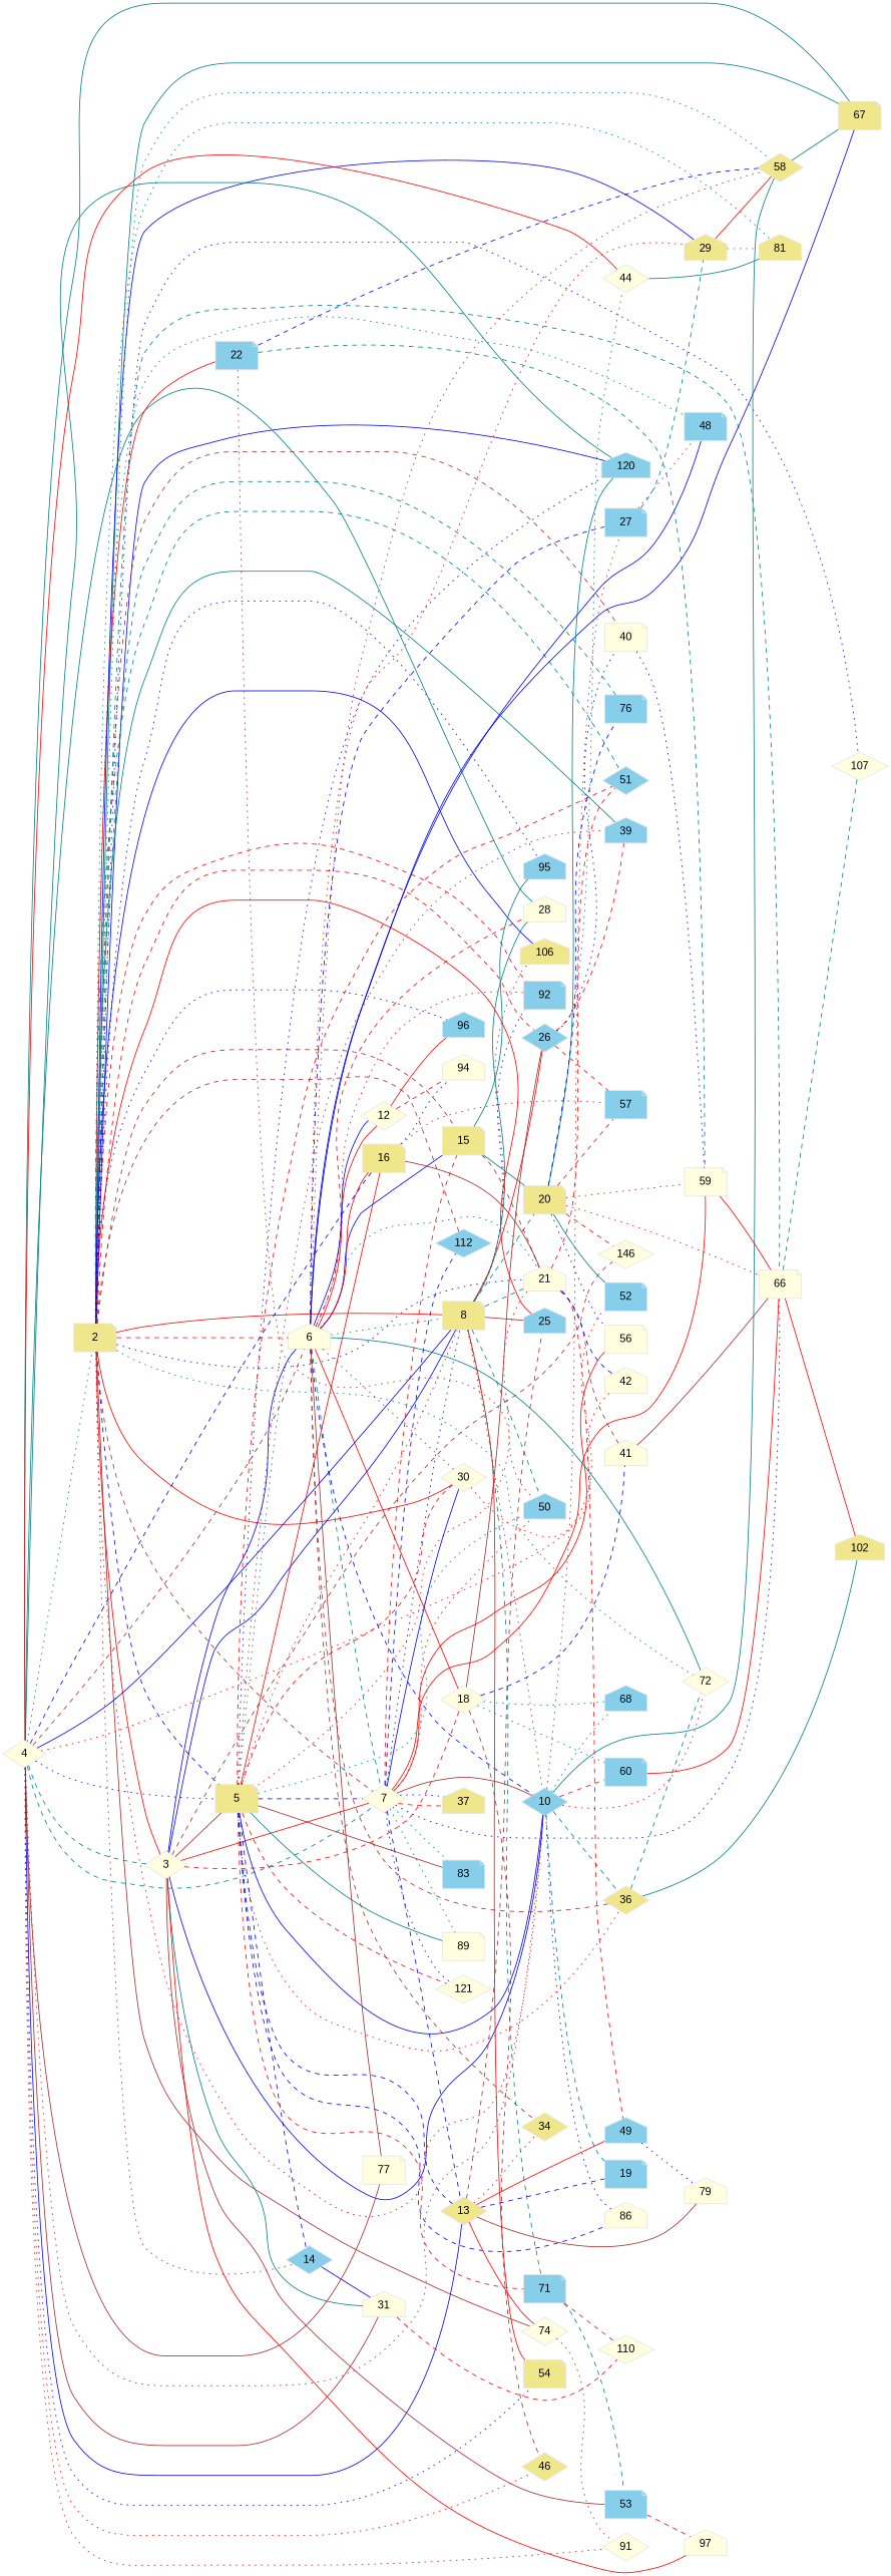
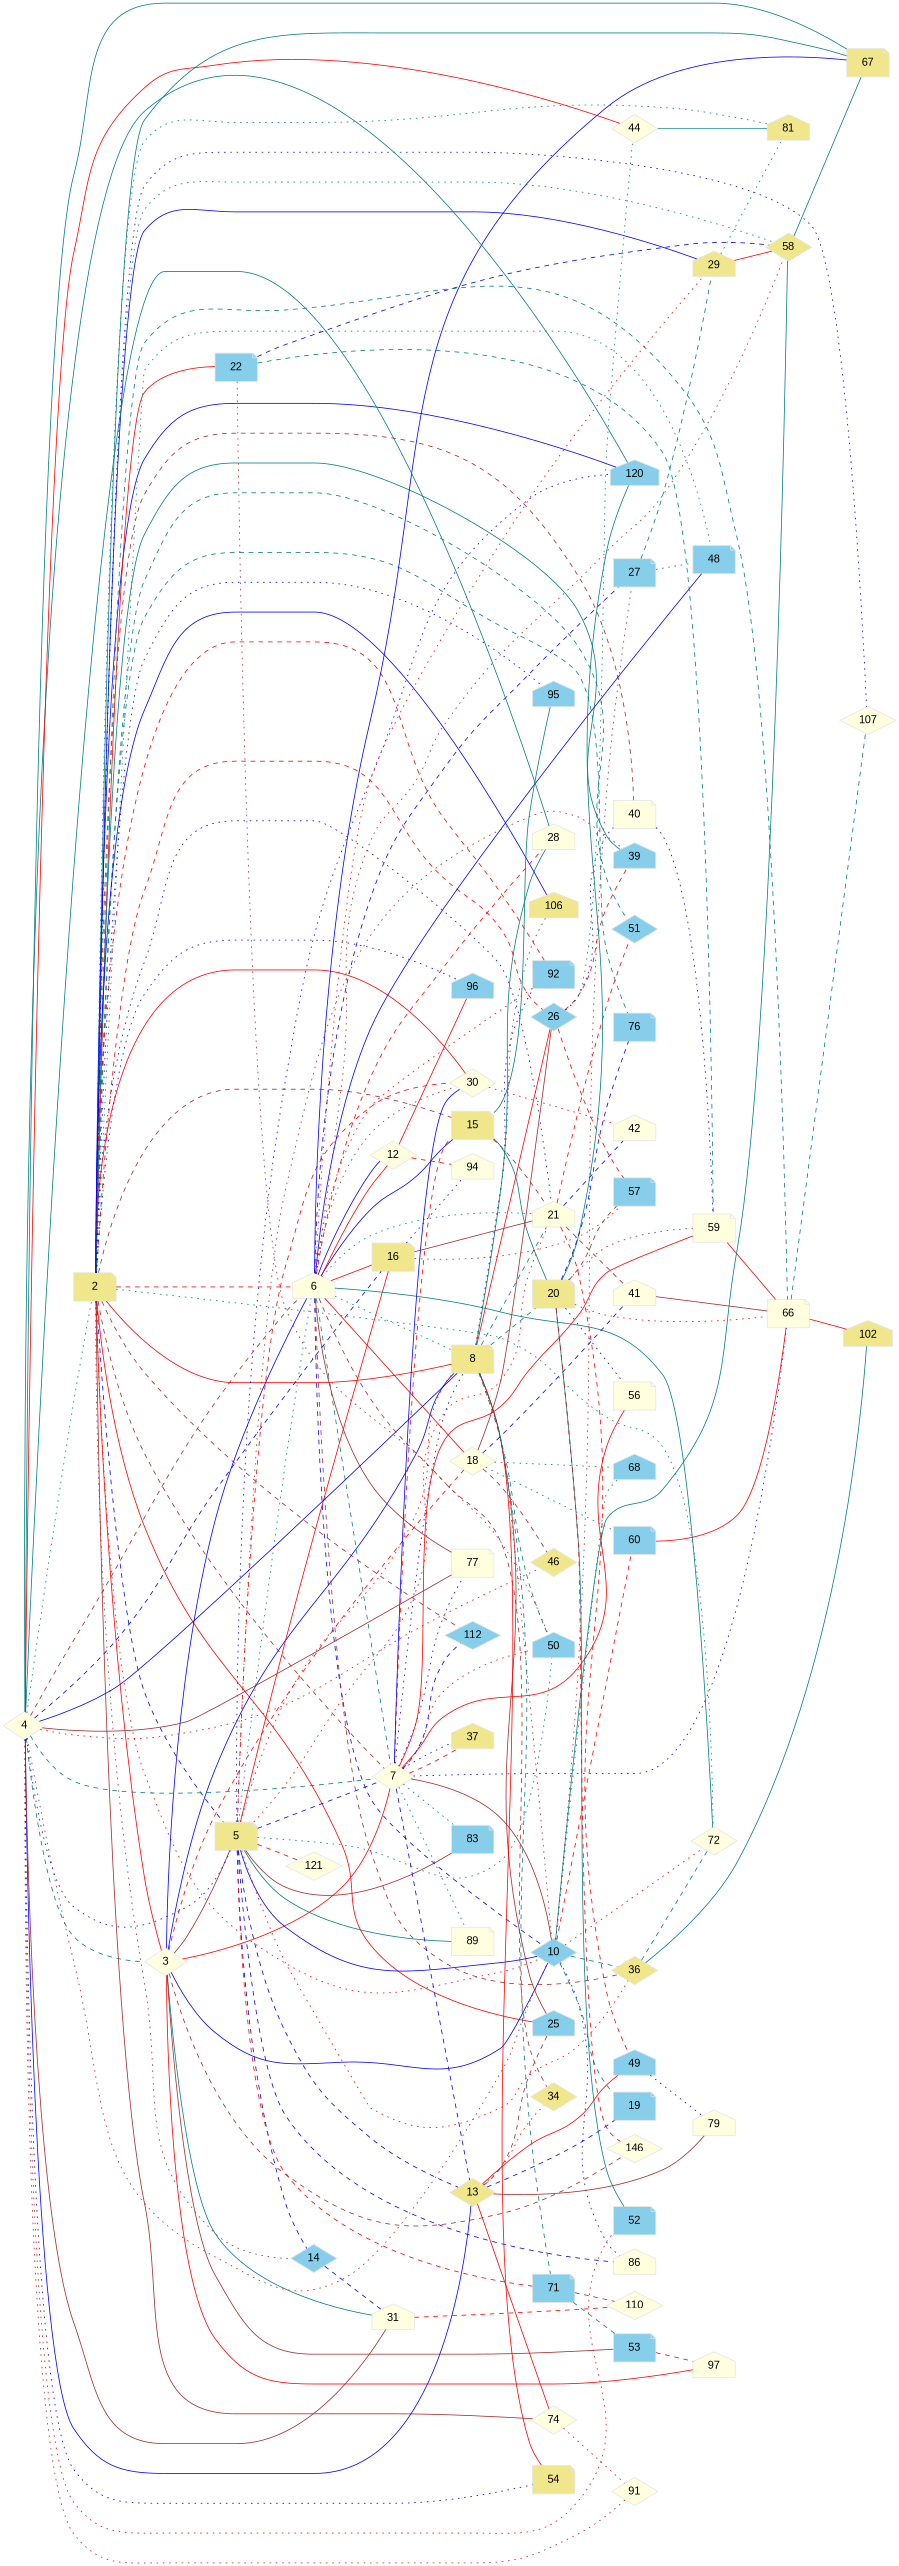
  graph {
    fontname="Liberation Sans"
    rankdir=LR
    node [color=gray90 fillcolor=lightyellow fontname="Liberation Sans" shape=note style=filled]
    edge [color=red fontname="Liberation Sans" style=solid]
    2 [fillcolor=khaki super="+118+43+70+35+17+88+65+4+32+55"]
    3 [shape=diamond]
    5 [fillcolor=khaki]
    6 [shape=house super="+38+127+85+78+47+93+61+45+115"]
    7 [shape=diamond super="+108"]
    8 [fillcolor=khaki]
    10 [fillcolor=skyblue shape=diamond]
    67 [fillcolor=khaki]
    120 [fillcolor=skyblue shape=house super="+133+124"]
    14 [fillcolor=skyblue shape=diamond]
    15 [fillcolor=khaki]
    21 [shape=house super="+23+129"]
    22 [fillcolor=skyblue]
    25 [fillcolor=skyblue shape=house super="+80"]
    26 [fillcolor=skyblue shape=diamond super="+69+103"]
    29 [fillcolor=khaki shape=house]
    30 [shape=diamond super="+87"]
    39 [fillcolor=skyblue shape=house]
    40 [super="+114"]
    48 [fillcolor=skyblue super="+113"]
    51 [fillcolor=skyblue shape=diamond]
    58 [fillcolor=khaki shape=diamond super="+144+128"]
    66 [super="+75"]
    72 [shape=diamond super="+141"]
    74 [shape=diamond super="+132"]
    76 [fillcolor=skyblue]
    81 [fillcolor=khaki shape=house]
    92 [fillcolor=skyblue super="+119"]
    95 [fillcolor=skyblue shape=house super="+125"]
    96 [fillcolor=skyblue shape=house]
    106 [fillcolor=khaki shape=house]
    107 [shape=diamond]
    112 [fillcolor=skyblue shape=diamond]
    n34 [label=4 shape=diamond]
    13 [fillcolor=khaki shape=diamond super="+62"]
    16 [fillcolor=khaki super="+64"]
    28 [shape=house super="+116"]
    31 [shape=house super="+63"]
    44 [shape=diamond]
    46 [fillcolor=khaki shape=diamond]
    52 [fillcolor=skyblue]
    54 [fillcolor=khaki]
    77
    91 [shape=diamond]
    18 [shape=diamond]
    53 [fillcolor=skyblue]
    97 [shape=house]
    146 [shape=diamond]
    36 [fillcolor=khaki shape=diamond]
    50 [fillcolor=skyblue shape=house super="+105+104"]
    71 [fillcolor=skyblue]
    83 [fillcolor=skyblue]
    86 [shape=house]
    89
    121 [shape=diamond]
    12 [shape=diamond]
    27 [fillcolor=skyblue super="+100"]
    34 [fillcolor=khaki shape=diamond]
    37 [fillcolor=khaki shape=house]
    56
    59 [super="+117+98"]
    20 [fillcolor=khaki]
    19 [fillcolor=skyblue]
    60 [fillcolor=skyblue]
    68 [fillcolor=skyblue shape=house]
    49 [fillcolor=skyblue shape=house]
    79 [shape=house]
    94 [shape=house]
    57 [fillcolor=skyblue]
    110 [shape=diamond]
    41 [shape=house]
    42 [shape=house]
    102 [fillcolor=khaki shape=house]
    2 -- 3 [weight=4]
    2 -- 5 [color=blue style=dashed weight=4]
    2 -- 6 [style=dashed weight=9]
    2 -- 7 [color=brown style=dashed weight=7]
    2 -- 8 [weight=5]
    2 -- 10 [style=dotted weight=4]
    2 -- 67 [color=teal]
    2 -- 120 [color=blue]
    2 -- 14 [color=brown style=dotted]
    2 -- 15 [color=brown style=dashed]
    2 -- 21 [color=blue style=dotted weight=2]
    2 -- 22 [weight=3]
    2 -- 25
    2 -- 26 [style=dashed]
    2 -- 29 [color=blue]
    2 -- 30
    2 -- 39 [color=teal]
    2 -- 40 [color=brown style=dashed weight=3]
    2 -- 48 [color=teal style=dotted weight=2]
    2 -- 51 [color=teal style=dashed]
    2 -- 58 [color=teal style=dotted]
    2 -- 66 [color=teal style=dashed]
    2 -- 72 [color=teal style=dotted]
    2 -- 74 [color=brown weight=2]
    2 -- 76 [color=teal style=dashed]
    2 -- 81 [color=teal style=dotted]
    2 -- 92 [style=dashed]
    2 -- 95 [color=blue style=dotted weight=2]
    2 -- 96 [color=blue style=dotted]
    2 -- 106 [color=blue]
    2 -- 107 [color=blue style=dotted]
    2 -- 112 [color=brown style=dashed]
    3 -- 5 [color=brown]
    3 -- 6 [color=blue weight=2]
    3 -- 7
    3 -- 8 [color=blue]
    3 -- 10 [color=blue]
    3 -- 31 [color=teal]
    3 -- 18 [style=dashed]
    3 -- 53 [color=brown]
    3 -- 97
    3 -- 146 [color=brown style=dashed]
    5 -- 6 [color=teal style=dotted weight=2]
    5 -- 7 [color=blue style=dashed]
    5 -- 8 [style=dotted]
    5 -- 10 [color=blue]
    5 -- 120 [color=blue style=dotted]
    5 -- 14 [color=blue style=dashed]
    5 -- 21 [style=dotted weight=2]
    5 -- 30 [style=dashed]
    5 -- 39 [color=brown style=dotted]
-   5 -- 51 [style=dashed]
    5 -- 13 [color=blue style=dashed]
    5 -- 16
    5 -- 36 [style=dotted]
    5 -- 50 [color=teal style=dotted]
    5 -- 71 [style=dashed]
    5 -- 83 [color=brown]
    5 -- 86 [color=blue style=dashed]
    5 -- 89 [color=teal]
    5 -- 121 [style=dashed]
    6 -- 7 [color=teal style=dashed weight=2]
    6 -- 8 [color=teal style=dotted weight=2]
    6 -- 10 [color=blue style=dashed]
    6 -- 67 [color=blue]
    6 -- 15 [color=blue]
    6 -- 21 [color=teal style=dotted]
    6 -- 29 [style=dotted]
    6 -- 30 [color=brown style=dotted]
    6 -- 48 [color=blue]
    6 -- 58 [color=brown style=dotted]
    6 -- 72 [color=teal]
    6 -- 92 [style=dotted]
    6 -- 16
    6 -- 28 [style=dashed]
    6 -- 77 [color=brown]
    6 -- 18
    6 -- 36 [color=brown style=dashed weight=2]
    6 -- 12
    6 -- 12 [color=blue]
    6 -- 27 [color=blue style=dashed]
    6 -- 34 [color=brown style=dashed]
    7 -- 8 [color=blue style=dotted]
    7 -- 10 [color=brown]
    7 -- 15 [style=dashed]
    7 -- 30 [color=blue]
    7 -- 66 [color=blue style=dotted]
    7 -- 112 [color=blue style=dashed]
    7 -- 13 [color=blue style=dashed]
    7 -- 50 [style=dotted]
    7 -- 83 [color=teal style=dotted]
    7 -- 89 [color=teal style=dotted]
-   7 -- 121 [color=blue style=dotted]
+   7 -- 77 [color=blue style=dotted]
    7 -- 37 [style=dashed]
    7 -- 37 [color=blue style=dotted]
    7 -- 56
    7 -- 59
    8 -- 10 [color=brown style=dotted]
    8 -- 21 [color=teal style=dashed]
    8 -- 25 [color=brown]
    8 -- 26
    8 -- 92 [color=blue style=dotted]
    8 -- 106 [color=brown style=dotted]
    8 -- 28 [color=teal]
    8 -- 54
    8 -- 50 [color=teal style=dashed]
    8 -- 71 [color=teal style=dashed]
    8 -- 20 [color=teal style=dashed]
    10 -- 58 [color=teal]
    10 -- 72 [style=dotted]
    10 -- 36 [color=teal style=dashed]
    10 -- 86 [color=blue style=dotted]
    10 -- 27 [color=brown style=dotted]
    10 -- 19 [color=teal style=dashed]
    10 -- 60 [style=dashed]
    10 -- 68 [color=teal style=dotted]
-   14 -- 31 [color=blue]
+   14 -- 31 [color=blue style=dashed]
    15 -- 21 [color=brown style=dashed]
    15 -- 95 [color=teal]
    15 -- 20 [color=teal]
    21 -- 51 [style=dashed]
    21 -- 49 [style=dashed]
    21 -- 41 [color=brown style=dashed]
    21 -- 42 [color=blue style=dashed]
    22 -- 58 [color=blue style=dashed]
    22 -- 50 [color=brown style=dotted]
    22 -- 59 [color=teal style=dashed]
    26 -- 39 [style=dashed]
    26 -- 40 [color=blue style=dotted]
    26 -- 44 [color=teal style=dotted]
    26 -- 57 [style=dashed]
    29 -- 58
    29 -- 81 [color=teal style=dotted]
    30 -- 42 [style=dotted]
    40 -- 59 [color=blue style=dotted]
    58 -- 67 [color=teal]
    66 -- 107 [color=teal style=dashed]
    66 -- 102
    74 -- 91 [color=brown style=dotted]
    n34 -- 2 [color=teal style=dotted weight=4]
    n34 -- 3 [color=teal style=dashed]
    n34 -- 5 [color=blue style=dotted]
    n34 -- 6 [color=brown style=dashed]
    n34 -- 7 [color=teal style=dashed]
    n34 -- 8 [color=blue]
    n34 -- 10 [color=brown style=dotted]
    n34 -- 67 [color=teal]
    n34 -- 120 [color=teal]
    n34 -- 13 [color=blue]
    n34 -- 16 [color=blue style=dashed]
    n34 -- 28 [color=teal]
    n34 -- 31 [color=brown]
    n34 -- 44
    n34 -- 46 [style=dotted]
    n34 -- 52 [style=dotted]
    n34 -- 54 [color=blue style=dotted]
    n34 -- 77 [color=brown]
    n34 -- 91 [color=brown style=dotted]
    13 -- 25 [color=brown style=dashed]
    13 -- 74
    13 -- 34 [style=dotted]
    13 -- 19 [color=blue style=dashed]
    13 -- 49
    13 -- 79 [color=brown]
    16 -- 21 [color=brown]
    16 -- 94 [color=blue style=dotted]
    16 -- 57 [color=brown style=dotted]
    31 -- 110 [style=dashed]
    44 -- 81 [color=teal]
    18 -- 26 [color=brown]
    18 -- 46 [color=brown style=dashed]
    18 -- 60 [color=teal style=dotted]
    18 -- 68 [color=teal style=dotted]
    18 -- 41 [color=blue style=dashed]
    53 -- 97 [style=dashed]
    36 -- 72 [color=teal style=dashed]
    36 -- 102 [color=teal]
    71 -- 53 [color=teal style=dashed]
    71 -- 110 [color=brown style=dashed]
    12 -- 96
    12 -- 94 [style=dashed]
    27 -- 29 [color=teal style=dashed]
    27 -- 48 [color=brown style=dotted]
    59 -- 66
    20 -- 120 [color=teal]
    20 -- 66 [style=dotted]
    20 -- 76 [color=blue style=dashed]
    20 -- 52 [color=teal]
    20 -- 146 [style=dashed]
    20 -- 56 [color=blue style=dotted]
    20 -- 59 [color=brown style=dotted]
    20 -- 57 [color=brown style=dashed]
    60 -- 66
    49 -- 79 [color=blue style=dotted]
    41 -- 66 [color=brown]
  }
